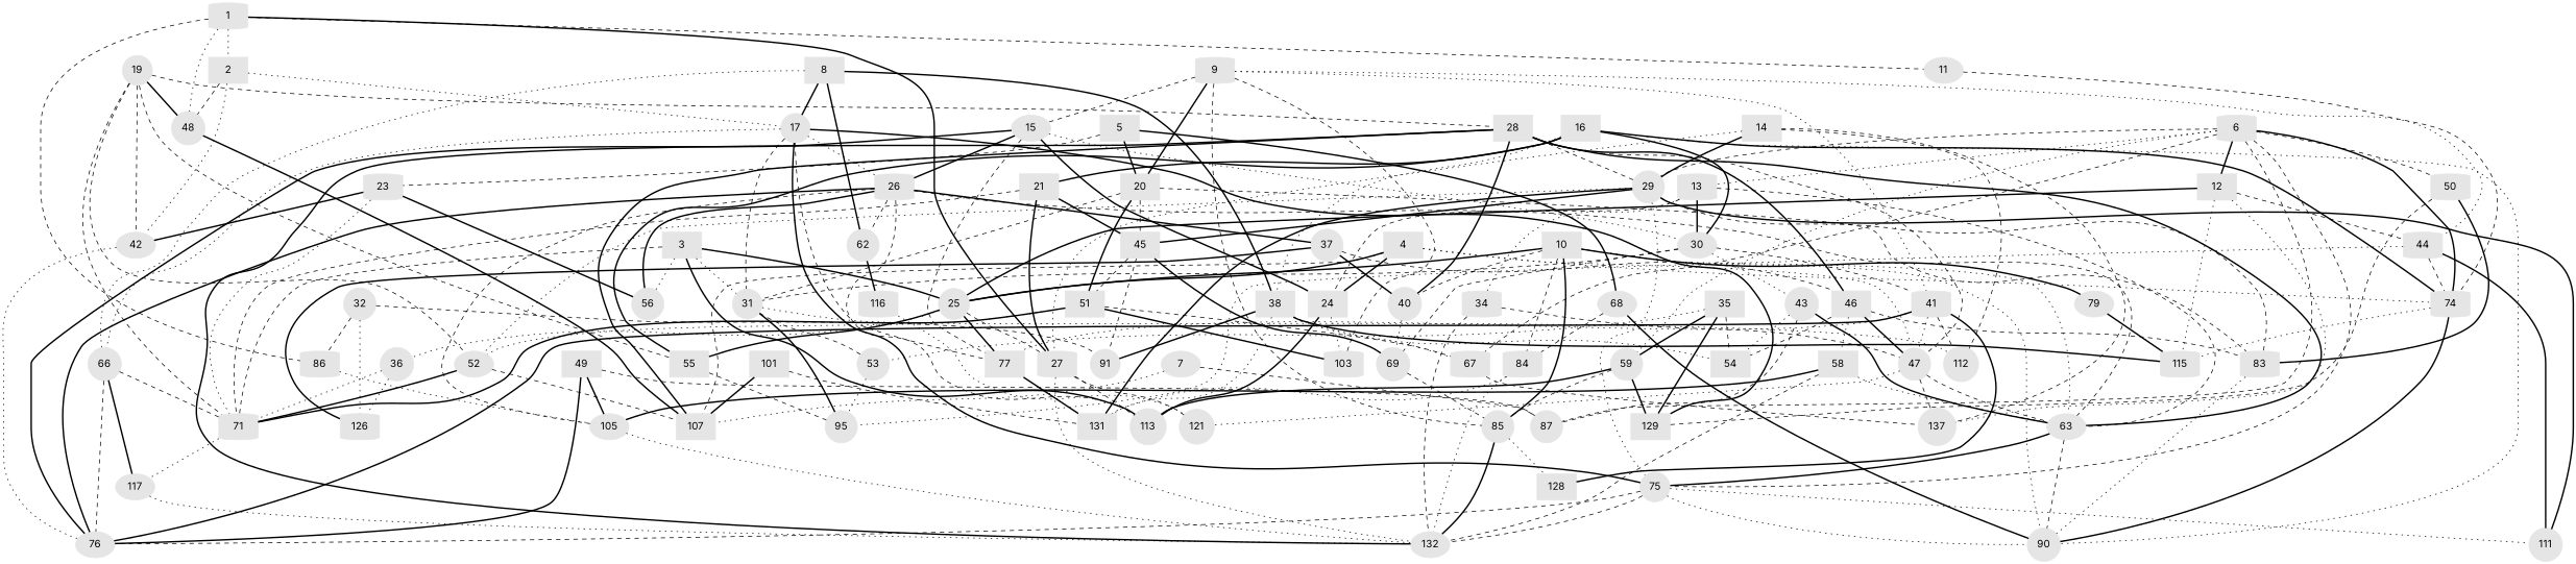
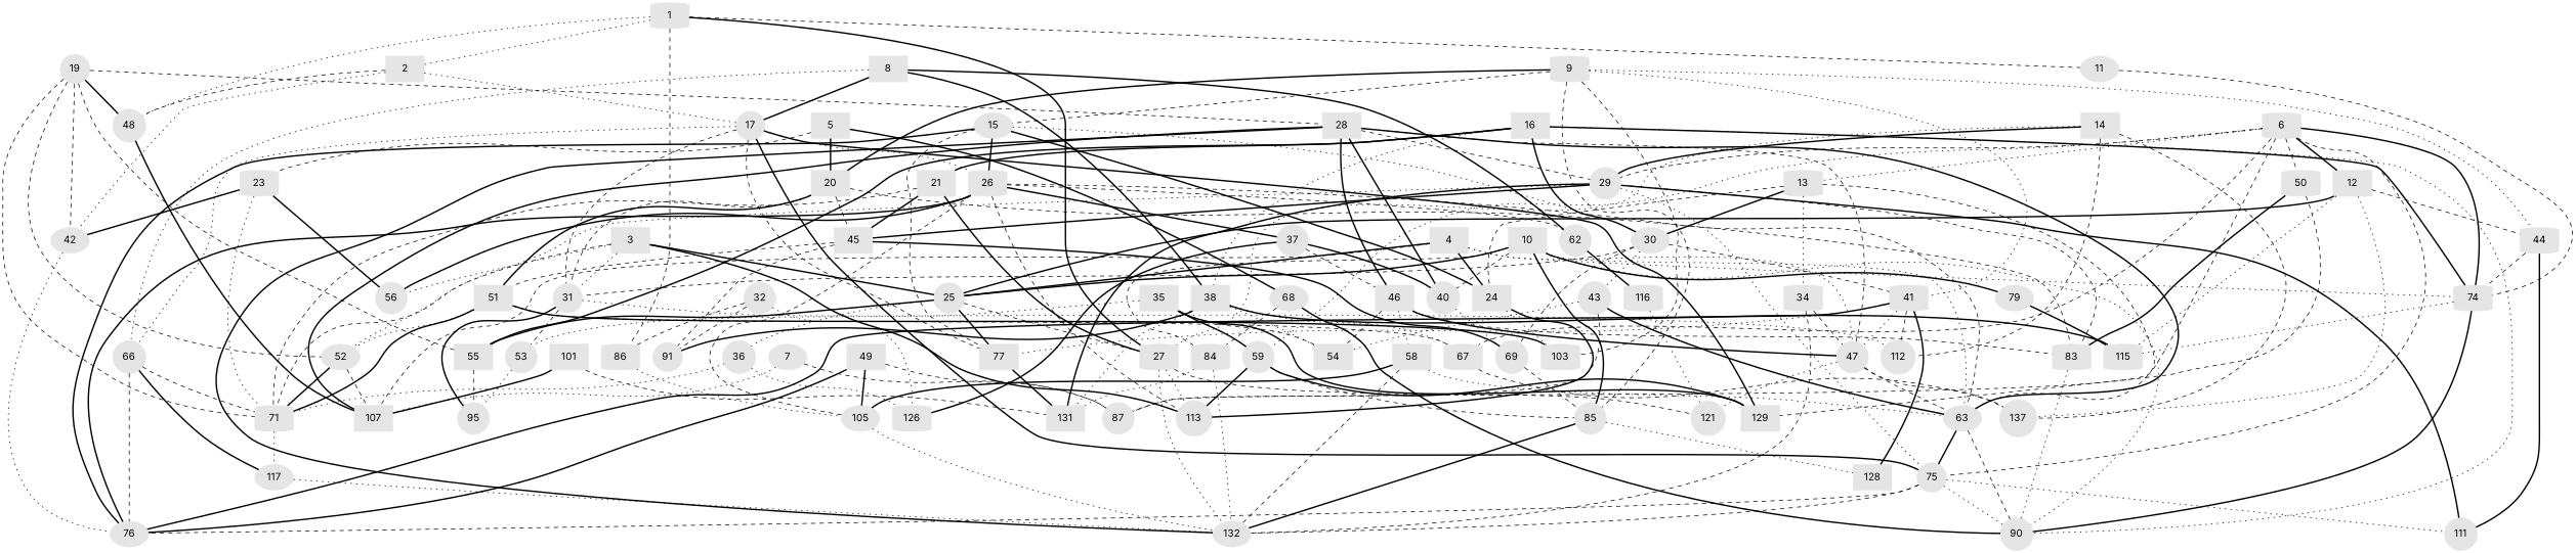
  graph {
    fontname=Inter
    node [color=gray90 fontname=Inter shape=circle style=filled]
    edge [fontname=Inter style=bold]
    1 [shape=cylinder super="+136"]
    2 [shape=box super="+125"]
    11 [shape=ellipse]
    48
    n5 [label=27 shape=cylinder super="+123"]
    86 [shape=cylinder]
    17 [super="+33"]
    42 [shape=ellipse]
    74 [shape=cylinder super="+99"]
    107 [shape=box super="+119"]
    113 [super="+130"]
    132 [shape=ellipse super="+133"]
    121
    105 [shape=ellipse]
    31 [super="+64"]
    75 [super="+98"]
    66 [super="+120"]
    26 [shape=cylinder super="+108"]
    77 [shape=box super="+138"]
    129 [shape=box]
    76 [shape=ellipse super="+118"]
    25 [super="+80"]
    55 [shape=box]
    36 [super="+73"]
    3 [shape=box]
    56
    71 [shape=cylinder super="+89"]
    112
    53
    95
    117 [shape=ellipse]
    4 [shape=box super="+70"]
    24 [shape=box super="+134"]
    47 [super="+82"]
    103 [shape=cylinder]
    63 [shape=ellipse super="+104"]
    137
    90 [super="+97"]
    115 [shape=cylinder]
    20 [shape=box super="+27"]
    45 [shape=box]
    51 [shape=box super="+135"]
    83 [shape=cylinder super="+100"]
    5 [shape=box]
    23 [shape=cylinder]
    68 [shape=ellipse super="+124"]
    84 [shape=cylinder super="+122"]
    6 [shape=cylinder super="+61"]
    12 [shape=box super="+18"]
    13 [shape=cylinder super="+114"]
    29 [super="+94"]
    50 [shape=cylinder super="+96"]
    59 [super="+65"]
    67 [shape=cylinder super="+106"]
    87
    44 [shape=cylinder]
    30 [shape=ellipse super="+93"]
    34 [shape=cylinder]
    52 [shape=ellipse super="+109"]
    111
    131 [shape=box]
    85 [super="+127"]
    7 [shape=ellipse]
    8 [shape=box]
    38 [shape=box super="+110"]
    62
    91
    54 [shape=box]
    116 [shape=cylinder]
    15 [shape=ellipse super="+78"]
    9 [shape=cylinder]
    41 [shape=cylinder super="+81"]
    128 [shape=box]
    10 [shape=box super="+60"]
    40 [super="+88"]
    79 [shape=ellipse]
    69
    43
    14 [shape=box super="+72"]
    37
    16 [shape=box super="+22"]
    21 [shape=box]
    19 [super="+39"]
    28 [shape=box super="+102"]
    46 [shape=box super="+92"]
    126 [shape=cylinder]
    58 [shape=box]
    32
    35 [shape=box]
    49 [shape=box]
    101 [shape=box]
    1 -- 2 [style=dotted]
    1 -- 11 [style=dashed]
    1 -- 48 [style=dotted]
    1 -- n5
    1 -- 86 [style=dashed]
    2 -- 48 [style=dashed]
    2 -- 17 [style=dotted]
    2 -- 42 [style=dotted]
    11 -- 74 [style=dashed]
    48 -- 107
-   n5 -- 113 [style=dashed]
+   n5 -- 113 [style=dotted]
    n5 -- 132 [style=dotted]
    n5 -- 121 [style=dashed]
    86 -- 105 [style=dotted]
    17 -- 31 [style=dashed]
    17 -- 75
    17 -- 66 [style=dotted]
    17 -- 26 [style=dotted]
    17 -- 77 [style=dashed]
    17 -- 129
    42 -- 76 [style=dotted]
    74 -- 90
    74 -- 115 [style=dotted]
    105 -- 132 [style=dotted]
    31 -- 112 [style=dotted]
    31 -- 53 [style=dashed]
    31 -- 95
    75 -- 132 [style=dashed]
    75 -- 76 [style=dashed]
    75 -- 90 [style=dotted]
    75 -- 111 [style=dotted]
    66 -- 76 [style=dashed]
    66 -- 71 [style=dashed]
    66 -- 117
    26 -- 113 [style=dashed]
    26 -- 105 [style=dashed]
    26 -- 76
    26 -- 56
    26 -- 63 [style=dashed]
    26 -- 62 [style=dashed]
    26 -- 37
    77 -- 131
    25 -- n5 [style=dashed]
    25 -- 77
    25 -- 55
    25 -- 36 [style=dotted]
    55 -- 95 [style=dashed]
    36 -- 71 [style=dotted weight=2]
    36 -- 126 [style=dotted]
    3 -- 113
    3 -- 31 [style=dotted]
    3 -- 25
    3 -- 56 [style=dotted]
    3 -- 71 [style=dashed]
    71 -- 117 [style=dotted]
    53 -- 95 [style=dotted]
    117 -- 132 [style=dotted]
    4 -- 74 [style=dotted weight=2]
    4 -- 107 [style=dashed]
    4 -- 25
    4 -- 24
    4 -- 47 [style=dotted]
    24 -- 113
    24 -- 103 [style=dotted]
    47 -- 121 [style=dotted]
    47 -- 63 [style=dashed]
    47 -- 137 [style=dashed]
    63 -- 75
    63 -- 90 [style=dashed]
    20 -- 31 [style=dashed]
    20 -- 45 [style=dashed]
    20 -- 51
    20 -- 83 [style=dashed]
    45 -- 51 [style=dashed]
    45 -- 91 [style=dashed]
    45 -- 69
    51 -- 71
    51 -- 103
    51 -- 67 [style=dashed]
    51 -- 52 [style=dotted]
    83 -- 90 [style=dotted]
    5 -- 20
    5 -- 23 [style=dashed]
    5 -- 68
    23 -- 42
    23 -- 56
    23 -- 71 [style=dotted]
    68 -- 90 [weight=2]
    68 -- 84 [style=dashed]
    84 -- 132 [style=dotted]
    84 -- 131 [style=dotted]
    6 -- 74
    6 -- 75 [style=dashed]
    6 -- 12
    6 -- 13 [style=dotted]
    6 -- 29 [style=dashed]
    6 -- 50 [style=dashed weight=2]
    6 -- 59 [style=dotted]
    6 -- 67 [style=dashed]
    6 -- 87 [style=dashed]
    12 -- 25
    12 -- 137 [style=dotted]
    12 -- 115 [style=dotted]
    12 -- 44 [style=dashed]
    13 -- 24 [style=dashed]
    13 -- 63 [style=dashed]
    13 -- 30
    13 -- 34 [style=dotted]
    29 -- 75 [style=dotted]
    29 -- 45
    29 -- 83 [style=dashed]
    29 -- 52 [style=dotted]
    29 -- 111
    29 -- 131
    50 -- 129 [style=dashed]
    50 -- 83
    59 -- 113
    59 -- 129
    59 -- 85 [style=dashed]
    67 -- 137 [style=dashed]
    44 -- 74 [style=dashed]
-   44 -- 95 [style=dotted]
    44 -- 111
    30 -- 31 [style=dashed]
    30 -- 41 [style=dashed]
    30 -- 69 [style=dashed]
    30 -- 43 [style=dotted]
    34 -- 132 [style=dashed]
    34 -- 47 [style=dashed]
    52 -- 107 [style=dashed]
    52 -- 71
    85 -- 132
    85 -- 128 [style=dotted]
    7 -- 107 [style=dotted]
    7 -- 87 [style=dashed]
    8 -- 17
    8 -- 66 [style=dotted]
    8 -- 38
    8 -- 62
    38 -- 115
    38 -- 67 [style=dotted]
    38 -- 131 [style=dotted]
    38 -- 91
    38 -- 54 [style=dotted]
    62 -- 116
    116 -- 121 [style=dotted]
    15 -- 26
    15 -- 77 [style=dashed]
    15 -- 76
    15 -- 24
    15 -- 30 [style=dotted]
    9 -- 103 [style=dashed]
    9 -- 20 [weight=2]
    9 -- 44 [style=dotted]
    9 -- 85 [style=dashed]
    9 -- 15 [style=dashed]
    9 -- 41 [style=dotted]
    41 -- 77 [style=dotted]
    41 -- 76
    41 -- 112 [style=dashed]
    41 -- 47 [style=dotted]
    41 -- 128
    10 -- 25
    10 -- 63 [style=dotted]
    10 -- 90 [style=dotted]
    10 -- 84 [style=dashed]
    10 -- 85
    10 -- 40 [style=dashed]
    10 -- 79
    40 -- 69 [style=dotted]
    79 -- 115
    69 -- 85 [style=dashed]
    43 -- 63
    43 -- 87 [style=dashed]
    43 -- 54 [style=dotted]
    14 -- n5 [style=dotted]
    14 -- 112 [style=dashed]
    14 -- 137 [style=dashed]
    14 -- 29
    37 -- 40
    37 -- 46 [style=dashed]
    37 -- 126
    16 -- 74
    16 -- 55
    16 -- 90 [style=dotted]
    16 -- 30
    16 -- 38 [style=dotted]
    16 -- 21
    21 -- n5
    21 -- 71 [style=dashed]
    21 -- 45
    19 -- 48
    19 -- 42 [style=dashed]
    19 -- 55 [style=dashed]
    19 -- 71 [style=dashed]
    19 -- 52 [style=dashed]
    19 -- 28 [style=dashed]
    28 -- 107
    28 -- 132
    28 -- 47 [style=dashed]
    28 -- 63
    28 -- 29 [style=dashed]
    28 -- 40
    28 -- 46
    46 -- 47
    46 -- 83 [style=dashed]
    46 -- 54 [style=dashed]
    46 -- 58 [style=dotted]
    58 -- 132 [style=dashed]
    58 -- 105
    58 -- 63 [style=dotted]
    32 -- 86 [style=dashed]
    32 -- 91 [style=dashed]
    32 -- 126 [style=dotted]
    35 -- 129
    35 -- 53 [style=dotted]
    35 -- 59
    35 -- 54 [style=dashed]
    49 -- 105
    49 -- 76
    49 -- 87 [style=dashed]
    101 -- 107
    101 -- 131 [style=dashed]
  }
